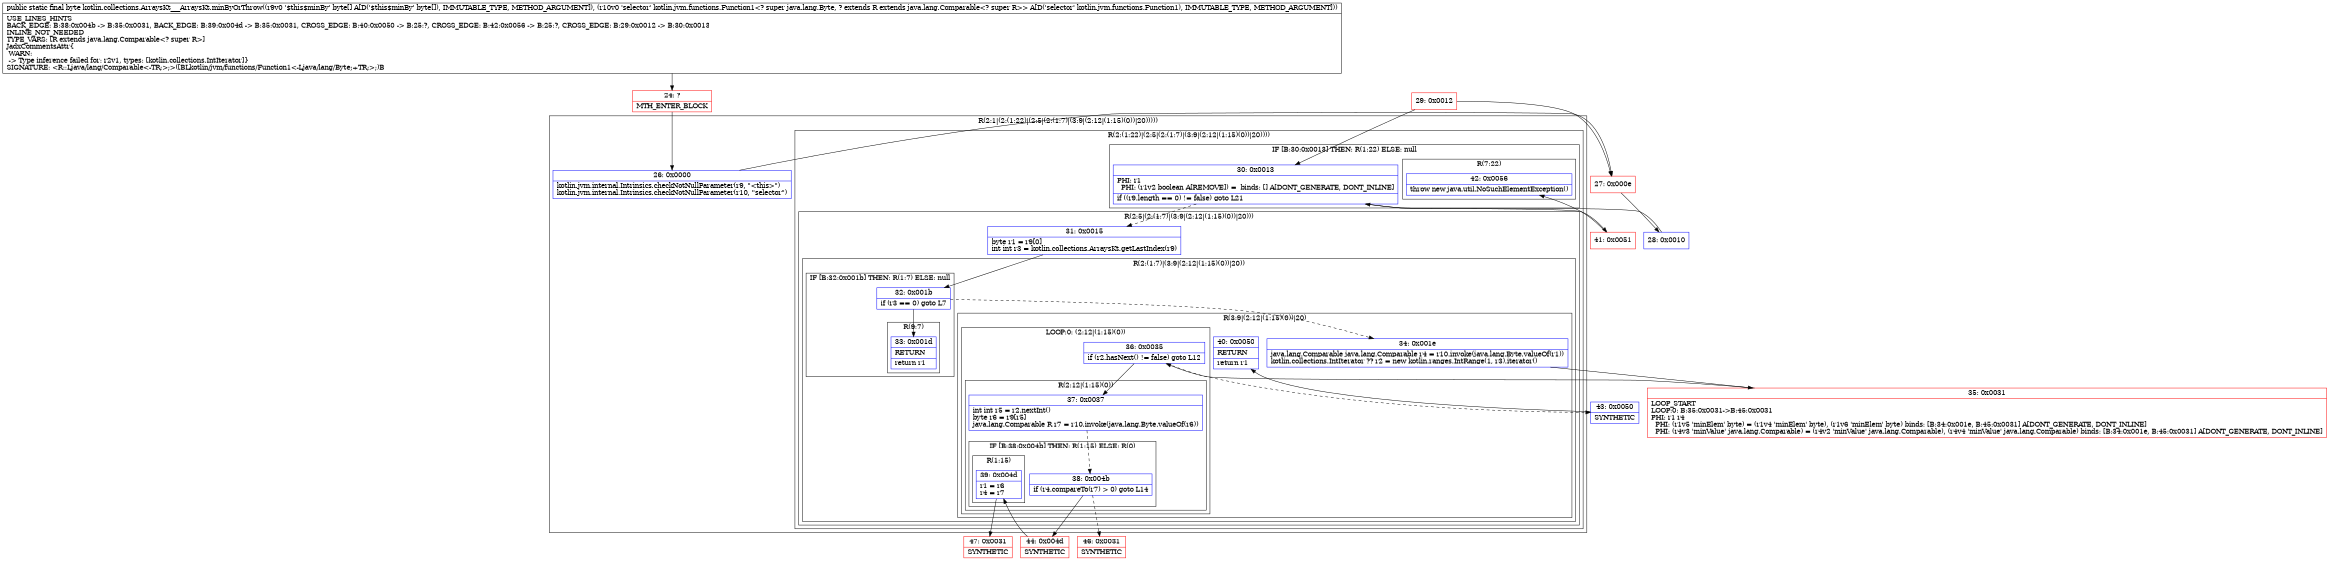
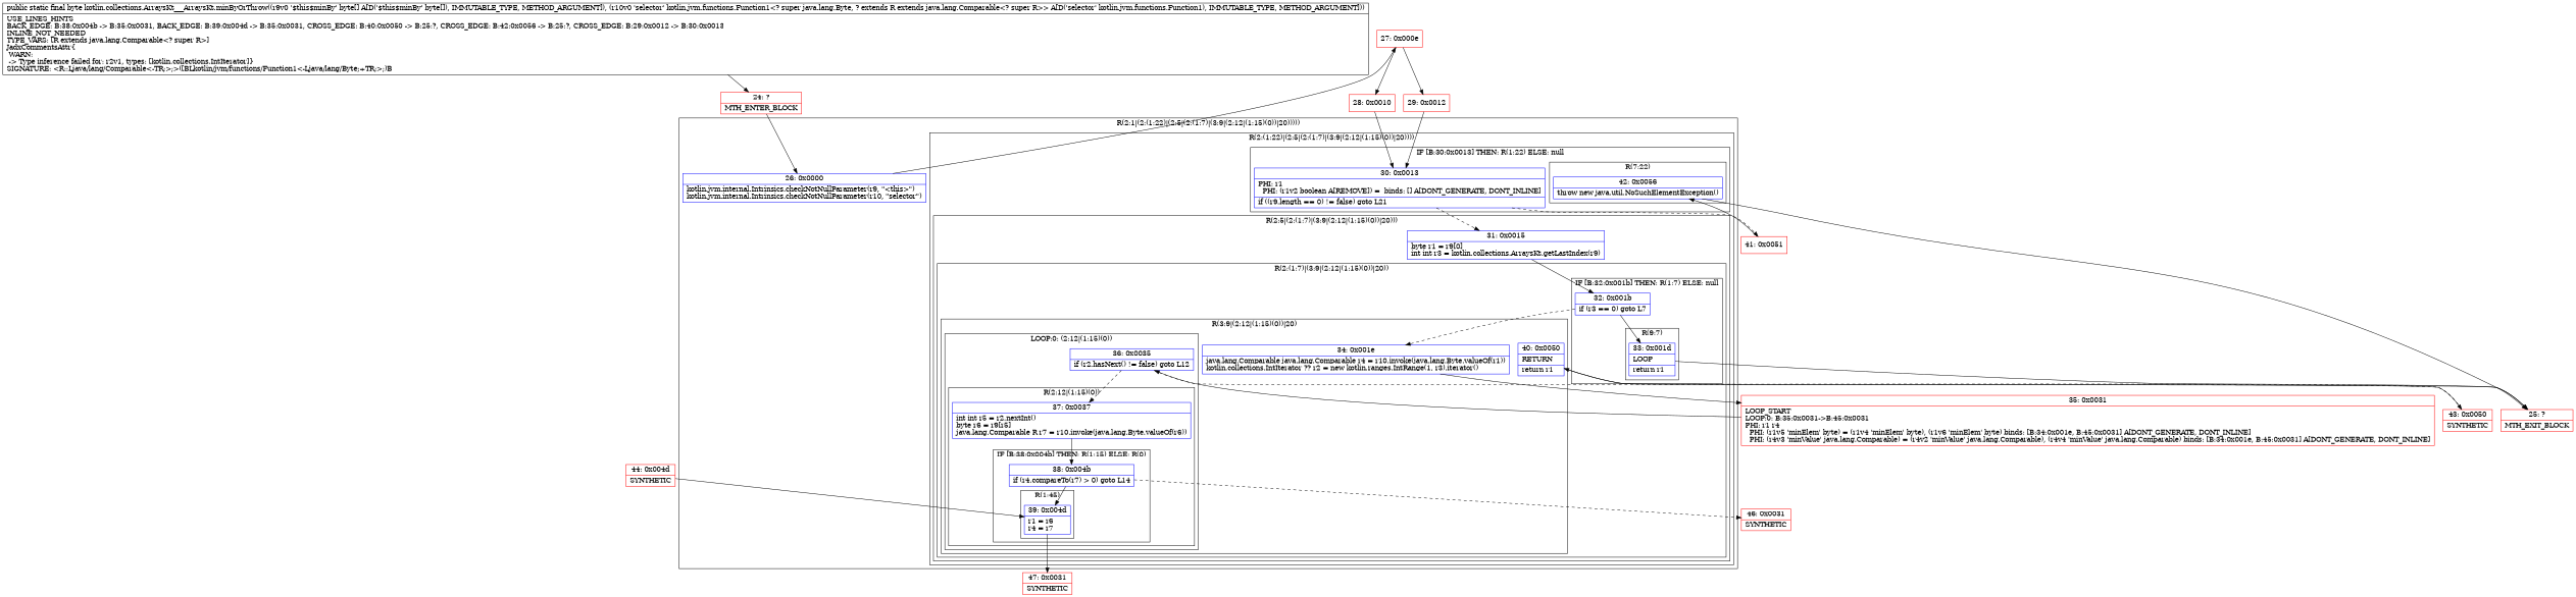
  digraph {
    node [color=blue shape=record]
    n1 [label="{42\:\ 0x0056|throw new java.util.NoSuchElementException()\l}"]
    n2 [label="{30\:\ 0x0013|PHI: r1 \l  PHI: (r1v2 boolean A[REMOVE]) =  binds: [] A[DONT_GENERATE, DONT_INLINE]\l|if ((r9.length == 0) != false) goto L21\l}"]
-   n3 [label="{33\:\ 0x001d|RETURN\l|return r1\l}"]
+   n3 [label="{33\:\ 0x001d|LOOP\l|return r1\l}"]
    n4 [label="{32\:\ 0x001b|if (r3 == 0) goto L7\l}"]
    n5 [label="{39\:\ 0x004d|r1 = r6\lr4 = r7\l}"]
    n6 [label="{38\:\ 0x004b|if (r4.compareTo(r7) \> 0) goto L14\l}"]
    n7 [label="{37\:\ 0x0037|int int r5 = r2.nextInt()\lbyte r6 = r9[r5]\ljava.lang.Comparable R r7 = r10.invoke(java.lang.Byte.valueOf(r6))\l}"]
    n8 [label="{36\:\ 0x0035|if (r2.hasNext() != false) goto L12\l}"]
    n9 [label="{34\:\ 0x001e|java.lang.Comparable java.lang.Comparable r4 = r10.invoke(java.lang.Byte.valueOf(r1))\lkotlin.collections.IntIterator ?? r2 = new kotlin.ranges.IntRange(1, r3).iterator()\l}"]
    n10 [label="{40\:\ 0x0050|RETURN\l|return r1\l}"]
    n11 [label="{31\:\ 0x0015|byte r1 = r9[0]\lint int r3 = kotlin.collections.ArraysKt.getLastIndex(r9)\l}"]
    n12 [label="{26\:\ 0x0000|kotlin.jvm.internal.Intrinsics.checkNotNullParameter(r9, \"\<this\>\")\lkotlin.jvm.internal.Intrinsics.checkNotNullParameter(r10, \"selector\")\l}"]
+   n13 [color=red label="{25\:\ ?|MTH_EXIT_BLOCK\l}"]
    n14 [color=red label="{41\:\ 0x0051}"]
    n15 [color=red label="{47\:\ 0x0031|SYNTHETIC\l}"]
    n16 [color=red label="{44\:\ 0x004d|SYNTHETIC\l}"]
    n17 [color=red label="{46\:\ 0x0031|SYNTHETIC\l}"]
-   n18 [label="{43\:\ 0x0050|SYNTHETIC\l}"]
+   n18 [color=red label="{43\:\ 0x0050|SYNTHETIC\l}"]
    n19 [color=red label="{35\:\ 0x0031|LOOP_START\lLOOP:0: B:35:0x0031\-\>B:45:0x0031\lPHI: r1 r4 \l  PHI: (r1v5 'minElem' byte) = (r1v4 'minElem' byte), (r1v6 'minElem' byte) binds: [B:34:0x001e, B:45:0x0031] A[DONT_GENERATE, DONT_INLINE]\l  PHI: (r4v3 'minValue' java.lang.Comparable) = (r4v2 'minValue' java.lang.Comparable), (r4v4 'minValue' java.lang.Comparable) binds: [B:34:0x001e, B:45:0x0031] A[DONT_GENERATE, DONT_INLINE]\l}"]
    n20 [color=red label="{27\:\ 0x000e}"]
-   n21 [label="{28\:\ 0x0010}"]
+   n21 [color=red label="{28\:\ 0x0010}"]
    n22 [color=red label="{29\:\ 0x0012}"]
    n23 [color=red label="{24\:\ ?|MTH_ENTER_BLOCK\l}"]
    n24 [label="{public static final byte kotlin.collections.ArraysKt___ArraysKt.minByOrThrow((r9v0 '$this$minBy' byte[] A[D('$this$minBy' byte[]), IMMUTABLE_TYPE, METHOD_ARGUMENT]), (r10v0 'selector' kotlin.jvm.functions.Function1\<? super java.lang.Byte, ? extends R extends java.lang.Comparable\<? super R\>\> A[D('selector' kotlin.jvm.functions.Function1), IMMUTABLE_TYPE, METHOD_ARGUMENT]))  | USE_LINES_HINTS\lBACK_EDGE: B:38:0x004b \-\> B:35:0x0031, BACK_EDGE: B:39:0x004d \-\> B:35:0x0031, CROSS_EDGE: B:40:0x0050 \-\> B:25:?, CROSS_EDGE: B:42:0x0056 \-\> B:25:?, CROSS_EDGE: B:29:0x0012 \-\> B:30:0x0013\lINLINE_NOT_NEEDED\lTYPE_VARS: [R extends java.lang.Comparable\<? super R\>]\lJadxCommentsAttr\{\l WARN: \l \-\> Type inference failed for: r2v1, types: [kotlin.collections.IntIterator]\}\lSIGNATURE: \<R::Ljava\/lang\/Comparable\<\-TR;\>;\>([BLkotlin\/jvm\/functions\/Function1\<\-Ljava\/lang\/Byte;+TR;\>;)B\l}" color=""]
    subgraph cluster_1 {
      label="R(2:1|(2:(1:22)|(2:5|(2:(1:7)|(3:9|(2:12|(1:15)(0))|20)))))"
      n12
      subgraph cluster_2 {
        label="R(2:(1:22)|(2:5|(2:(1:7)|(3:9|(2:12|(1:15)(0))|20))))"
        subgraph cluster_3 {
          label="IF [B:30:0x0013] THEN: R(1:22) ELSE: null"
          n2
          subgraph cluster_4 {
            label="R(7:22)"
            n1
          }
        }
        subgraph cluster_5 {
          label="R(2:5|(2:(1:7)|(3:9|(2:12|(1:15)(0))|20)))"
          n11
          subgraph cluster_6 {
            label="R(2:(1:7)|(3:9|(2:12|(1:15)(0))|20))"
            subgraph cluster_7 {
              label="IF [B:32:0x001b] THEN: R(1:7) ELSE: null"
              n4
              subgraph cluster_8 {
                label="R(9:7)"
                n3
              }
            }
            subgraph cluster_9 {
              label="R(3:9|(2:12|(1:15)(0))|20)"
              n9
              n10
              subgraph cluster_10 {
                label="LOOP:0: (2:12|(1:15)(0))"
                n8
                subgraph cluster_11 {
                  label="R(2:12|(1:15)(0))"
                  n7
                  subgraph cluster_12 {
                    label="IF [B:38:0x004b] THEN: R(1:15) ELSE: R(0)"
                    n6
                    subgraph cluster_13 {
-                     label="R(1:15)"
+                     label="R(1:45)"
                      n5
                    }
                    subgraph cluster_14 {
                      label="R(0)"
                    }
                  }
                }
              }
            }
          }
        }
      }
    }
+   n1 -> n13
    n2 -> n11 [style=dashed]
-   n2 -> n14
+   n2 -> n14 [style=dashed]
+   n3 -> n13
    n4 -> n3
    n4 -> n9 [style=dashed]
    n5 -> n15
-   n6 -> n16
+   n6 -> n5
    n6 -> n17 [style=dashed]
-   n7 -> n6 [style=dashed]
-   n8 -> n7
+   n7 -> n6
+   n8 -> n7 [style=dashed]
    n8 -> n18 [style=dashed]
    n9 -> n19
+   n10 -> n13
    n11 -> n4
    n12 -> n20
    n14 -> n1
    n16 -> n5
    n18 -> n10
    n19 -> n8
    n20 -> n21
-   n22 -> n20
+   n20 -> n22
    n21 -> n2
    n22 -> n2
    n23 -> n12
    n24 -> n23
  }
